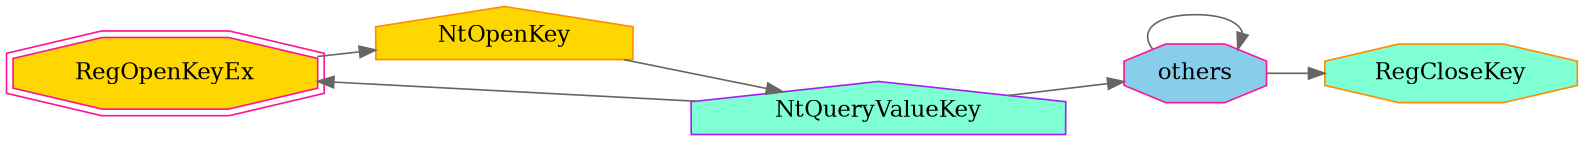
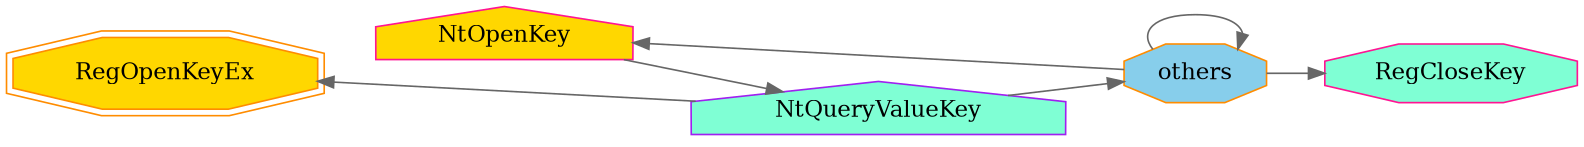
  digraph {
    rankdir=LR
    node [color=darkorange fillcolor=gold shape=octagon style=filled]
    edge [color=gray40]
-   n1 [color=deeppink label=RegOpenKeyEx peripheries=2]
+   n1 [label=RegOpenKeyEx peripheries=2]
    n2 [color=purple fillcolor=aquamarine label=NtQueryValueKey shape=house]
-   n3 [color=deeppink fillcolor=skyblue label=others]
-   n4 [fillcolor=aquamarine label=RegCloseKey]
-   n5 [label=NtOpenKey shape=house]
+   n3 [fillcolor=skyblue label=others]
+   n4 [color=deeppink fillcolor=aquamarine label=RegCloseKey]
+   n5 [color=deeppink label=NtOpenKey shape=house]
    n2 -> n1
    n2 -> n3
    n3 -> n3
    n3 -> n4
-   n1 -> n5
+   n3 -> n5
    n5 -> n2
  }
